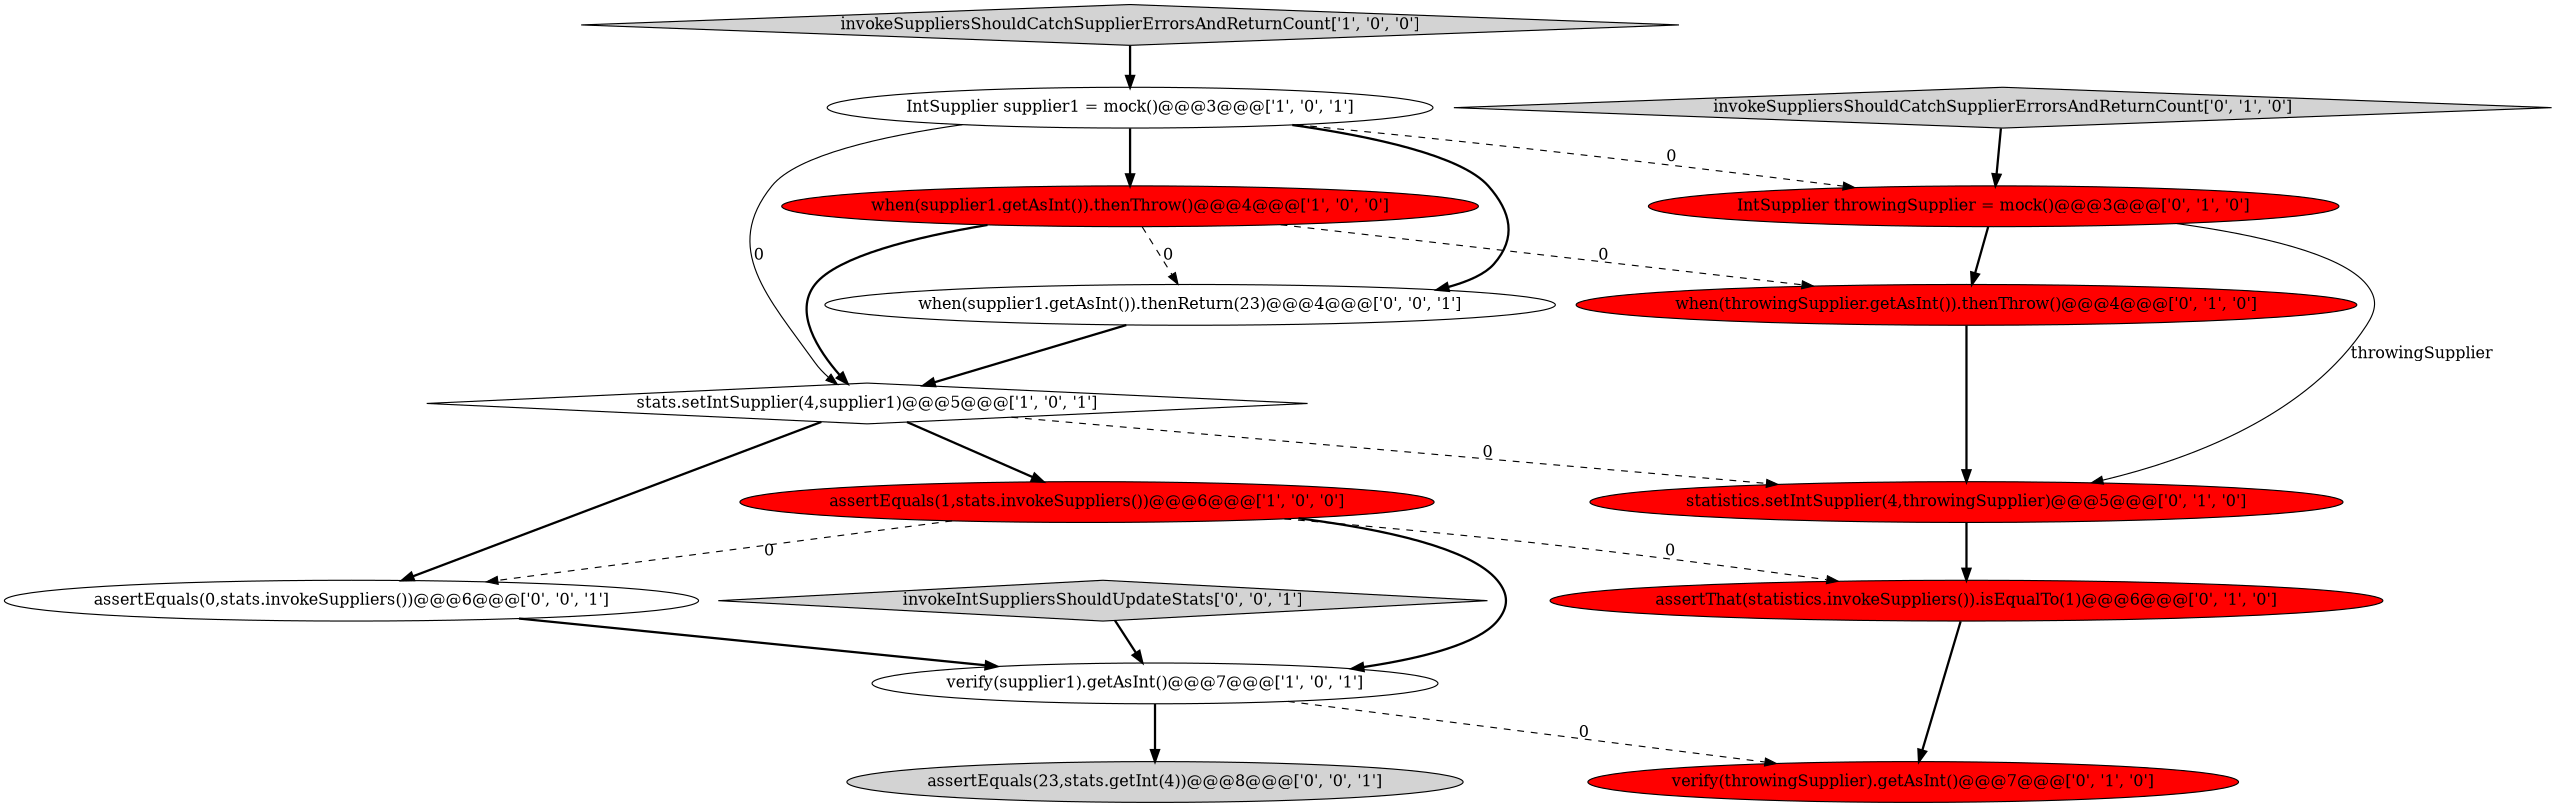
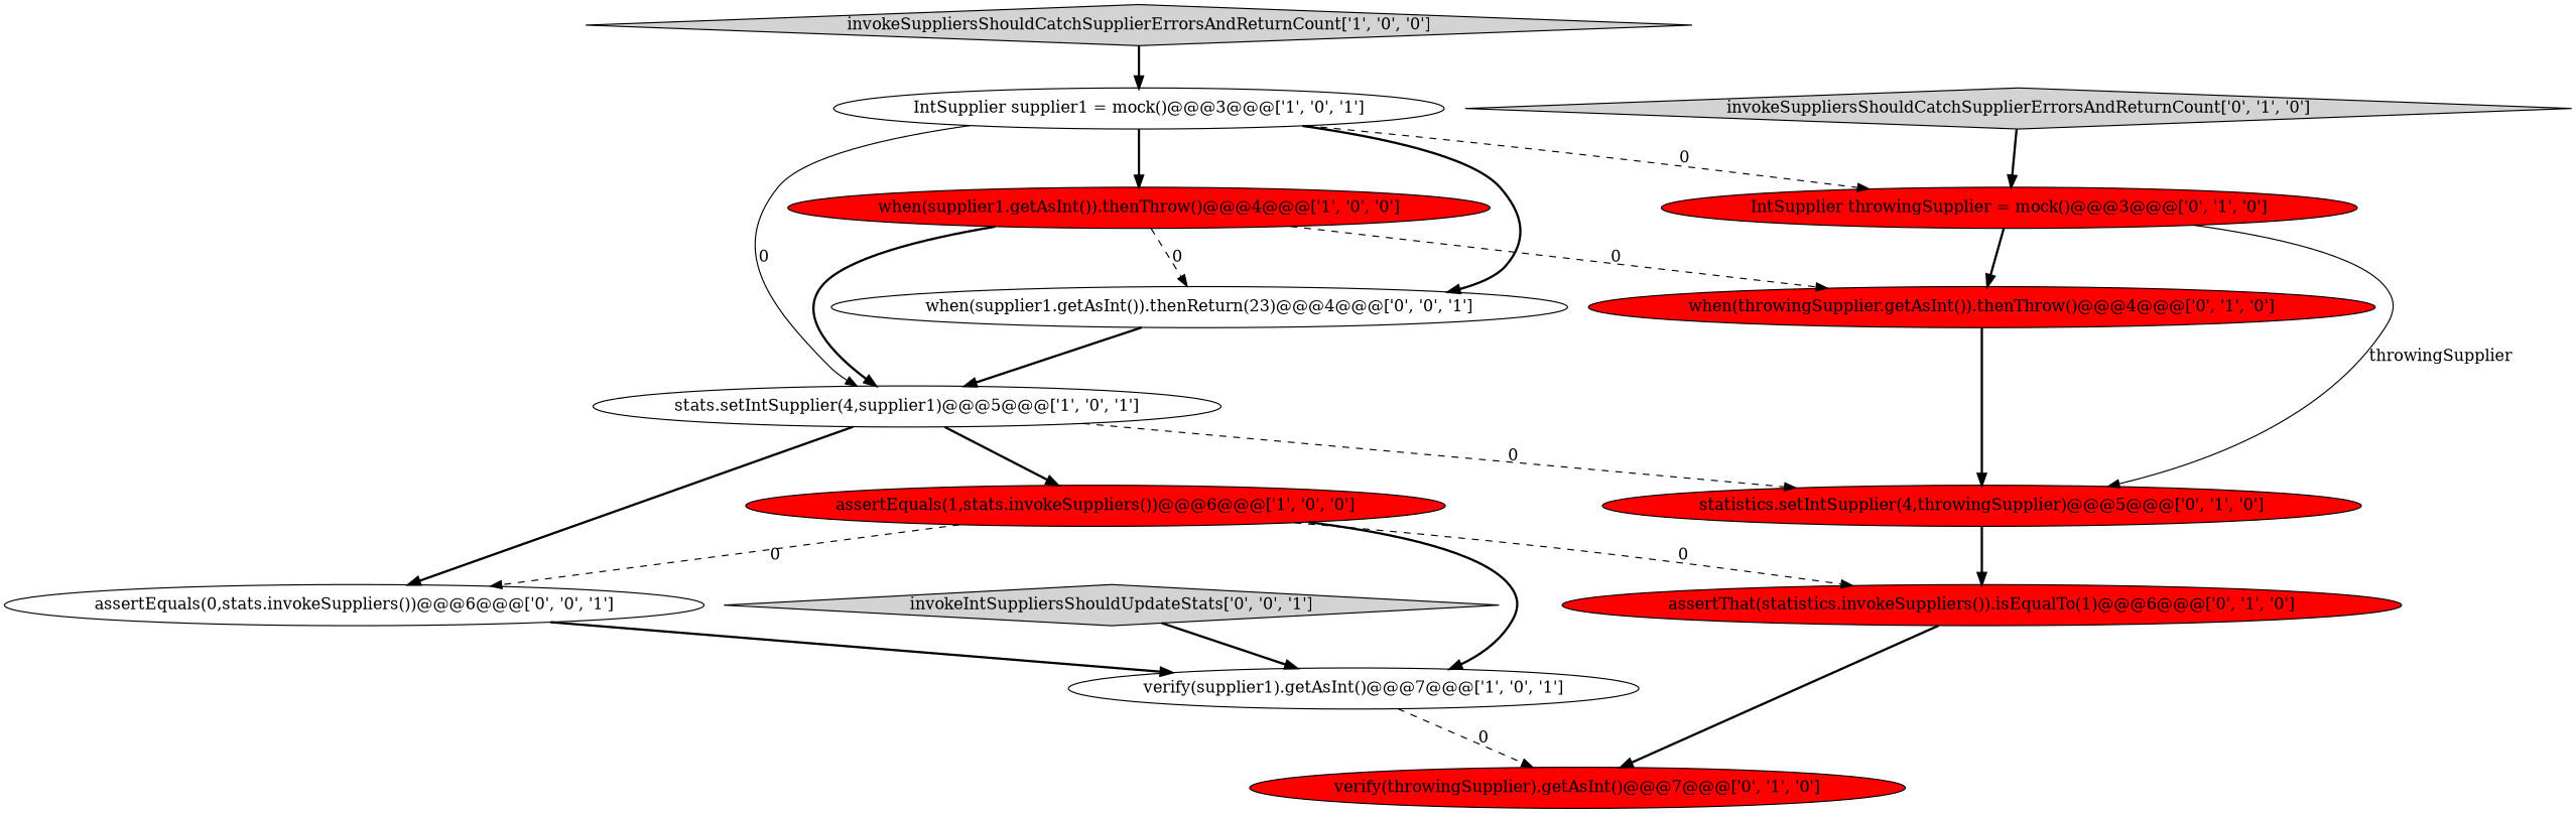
  digraph {
    node [fillcolor=red shape=ellipse style=filled]
    edge [style=bold]
    n1 [label="when(throwingSupplier.getAsInt()).thenThrow()@@@4@@@['0', '1', '0']"]
    n2 [label="statistics.setIntSupplier(4,throwingSupplier)@@@5@@@['0', '1', '0']"]
    n3 [label="assertThat(statistics.invokeSuppliers()).isEqualTo(1)@@@6@@@['0', '1', '0']"]
-   n4 [fillcolor=lightgray label="assertEquals(23,stats.getInt(4))@@@8@@@['0', '0', '1']"]
    n5 [fillcolor=lightgray label="invokeIntSuppliersShouldUpdateStats['0', '0', '1']" shape=diamond]
    n6 [fillcolor=white label="verify(supplier1).getAsInt()@@@7@@@['1', '0', '1']"]
    n7 [fillcolor=white label="IntSupplier supplier1 = mock()@@@3@@@['1', '0', '1']"]
    n8 [label="IntSupplier throwingSupplier = mock()@@@3@@@['0', '1', '0']"]
    n9 [label="when(supplier1.getAsInt()).thenThrow()@@@4@@@['1', '0', '0']"]
    n10 [fillcolor=white label="when(supplier1.getAsInt()).thenReturn(23)@@@4@@@['0', '0', '1']"]
-   n11 [fillcolor=white label="stats.setIntSupplier(4,supplier1)@@@5@@@['1', '0', '1']" shape=diamond]
+   n11 [fillcolor=white label="stats.setIntSupplier(4,supplier1)@@@5@@@['1', '0', '1']"]
    n12 [label="assertEquals(1,stats.invokeSuppliers())@@@6@@@['1', '0', '0']"]
    n13 [fillcolor=white label="assertEquals(0,stats.invokeSuppliers())@@@6@@@['0', '0', '1']"]
    n14 [label="verify(throwingSupplier).getAsInt()@@@7@@@['0', '1', '0']"]
    n15 [fillcolor=lightgray label="invokeSuppliersShouldCatchSupplierErrorsAndReturnCount['0', '1', '0']" shape=diamond]
    n16 [fillcolor=lightgray label="invokeSuppliersShouldCatchSupplierErrorsAndReturnCount['1', '0', '0']" shape=diamond]
    n1 -> n2
    n2 -> n3
    n3 -> n14
    n5 -> n6
-   n6 -> n4
    n6 -> n14 [label=0 style=dashed]
    n7 -> n8 [label=0 style=dashed]
    n7 -> n9
    n7 -> n10
    n7 -> n11 [label=0 style=solid]
    n8 -> n1
    n8 -> n2 [label=throwingSupplier style=solid]
    n9 -> n1 [label=0 style=dashed]
    n9 -> n10 [label=0 style=dashed]
    n9 -> n11
    n10 -> n11
    n11 -> n2 [label=0 style=dashed]
    n11 -> n12
    n11 -> n13
    n12 -> n3 [label=0 style=dashed]
    n12 -> n6
    n12 -> n13 [label=0 style=dashed]
    n13 -> n6
    n15 -> n8
    n16 -> n7
  }
